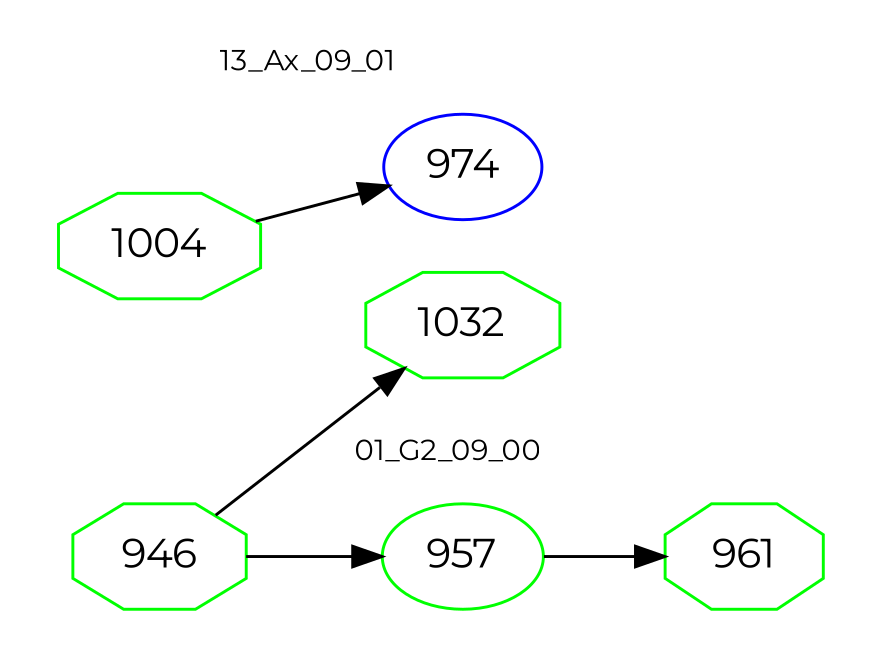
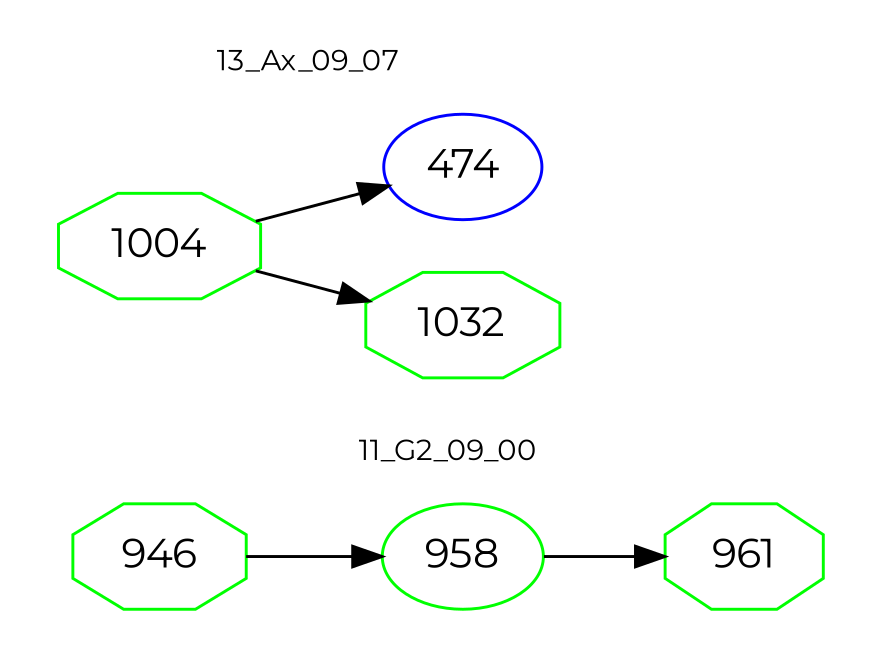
  digraph {
    fontname=Montserrat
    rankdir=LR
    node [color=green fontname=Montserrat shape=octagon]
    edge [color=black fontname=Montserrat]
    n1 [label=1004]
-   n2 [color=blue label=974 shape=ellipse]
+   n2 [color=blue label=474 shape=ellipse]
    n3 [label=1032]
-   n4 [label=957 shape=ellipse]
+   n4 [label=958 shape=ellipse]
    n5 [label=946]
    n6 [label=961]
    subgraph cluster_1 {
      color=white
      fontsize=10
-     label="13_Ax_09_01"
+     label="13_Ax_09_07"
      n1
      n2
      n3
    }
    subgraph cluster_2 {
      color=white
      fontsize=10
-     label="01_G2_09_00"
+     label="11_G2_09_00"
      n4
      n5
      n6
    }
    n1 -> n2
-   n5 -> n3
+   n1 -> n3
    n4 -> n6
    n5 -> n4
  }
